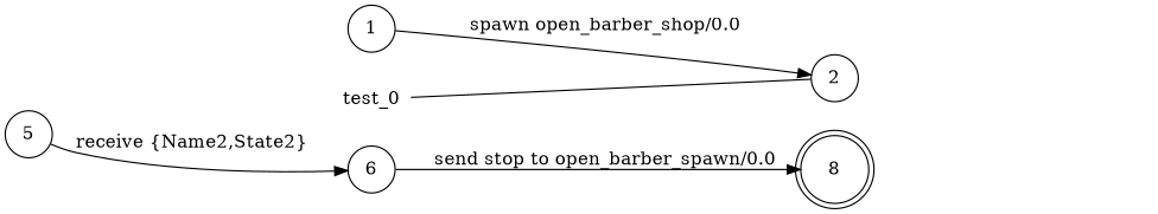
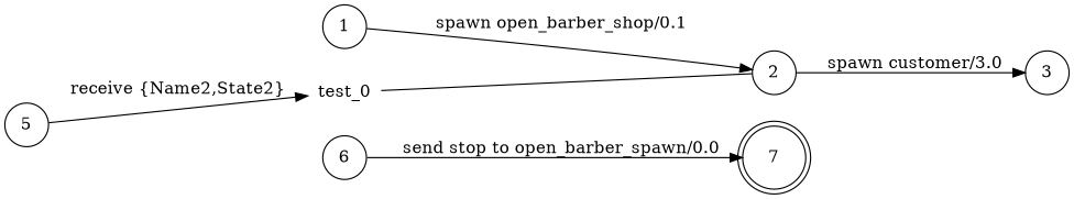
  digraph {
    rankdir=LR
    node [shape=circle]
    n1 [label=test_0 shape=plaintext]
    n2 [label=2]
    n3 [label=1]
    n4 [label=5]
    n5 [label=6]
-   n6 [label=8 shape=doublecircle]
+   n6 [label=7 shape=doublecircle]
+   n7 [label=3]
    n1 -> n2 [arrowhead=none]
-   n3 -> n2 [label="spawn open_barber_shop/0.0"]
-   n4 -> n5 [label="receive {Name2,State2}"]
+   n2 -> n7 [label="spawn customer/3.0"]
+   n3 -> n2 [label="spawn open_barber_shop/0.1"]
+   n4 -> n1 [label="receive {Name2,State2}"]
    n5 -> n6 [label="send stop to open_barber_spawn/0.0"]
  }
